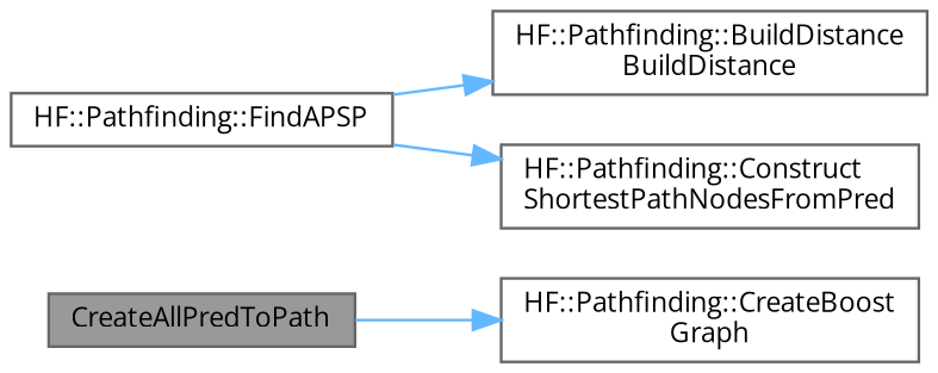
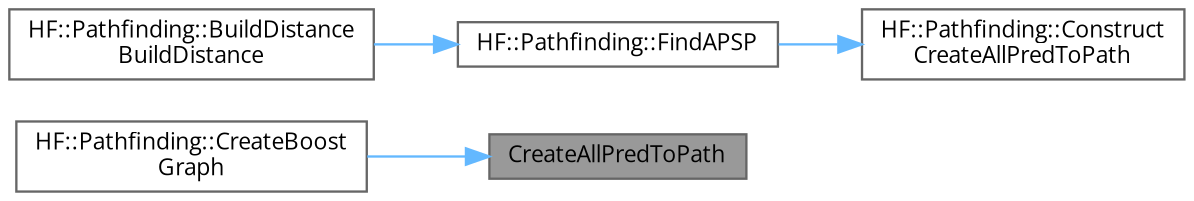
  digraph {
    fontname="Open Sans"
    rankdir=LR
    node [color=grey40 fillcolor=white fontname="Open Sans" fontsize=10 shape=box style=filled]
    edge [color=steelblue1 fontname="Open Sans" fontsize=10 labelfontname=Helvetica labelfontsize=10 style=solid]
    n1 [color=gray40 fillcolor=grey60 fontcolor=black height=0.2 label=CreateAllPredToPath width=0.4]
    n2 [height=0.2 label="HF::Pathfinding::CreateBoost\lGraph" width=0.4]
    n3 [height=0.2 label="HF::Pathfinding::FindAPSP" width=0.4]
    n4 [height=0.2 label="HF::Pathfinding::BuildDistance\lBuildDistance" width=0.4]
-   n5 [height=0.2 label="HF::Pathfinding::Construct\lShortestPathNodesFromPred" width=0.4]
-   n1 -> n2
-   n3 -> n4
+   n5 [height=0.2 label="HF::Pathfinding::Construct\lCreateAllPredToPath" width=0.4]
+   n2 -> n1
+   n4 -> n3
    n3 -> n5
  }
